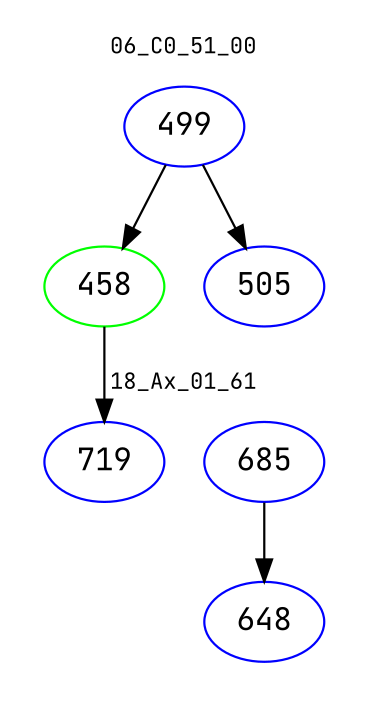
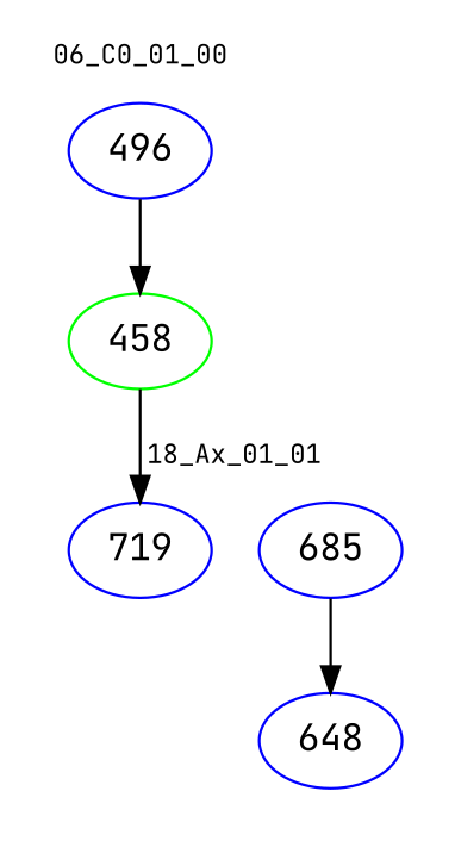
  digraph {
    fontname="JetBrains Mono"
    node [color=blue fontname="JetBrains Mono"]
    edge [color=black fontname="JetBrains Mono"]
    n1 [label=685]
    n2 [label=648]
    n3 [label=719]
-   n4 [label=499]
+   n4 [label=496]
    n5 [color=green label=458]
-   n6 [label=505]
    subgraph cluster_1 {
      color=white
      fontsize=10
-     label="18_Ax_01_61"
+     label="18_Ax_01_01"
      n1
      n2
      n3
    }
    subgraph cluster_2 {
      color=white
      fontsize=10
-     label="06_C0_51_00"
+     label="06_C0_01_00"
      n4
      n5
-     n6
    }
    n1 -> n2
    n4 -> n5
-   n4 -> n6
    n5 -> n3
  }
